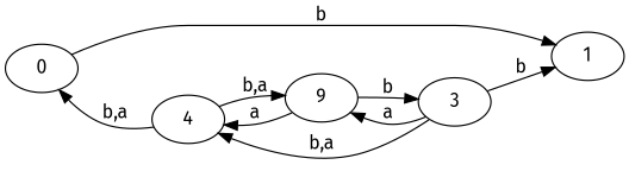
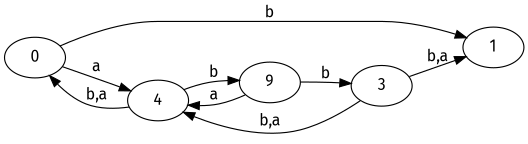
  digraph {
    d2tdocpreamble="\usetikzlibrary{automata}"
    d2tfigpreamble="\tikzstyle{every state}= [ draw=blue!50,very thick,fill=blue!20]  \tikzstyle{auto}= [fill=white]"
    fontname="Fira Sans"
    rankdir=LR
    ranksep=0.5
    node [fontname="Fira Sans" style=state]
    edge [fontname="Fira Sans" lblstyle=auto topath="bend right"]
    n1 [label=0 style="state, initial"]
    n2 [label=1]
    n3 [label=4]
    n4 [label=9]
    n5 [label=3 style="state, accepting"]
    n1 -> n2 [label=b]
+   n1 -> n3 [label=a]
    n3 -> n1 [label="b,a"]
-   n3 -> n4 [label="b,a"]
+   n3 -> n4 [label=b]
    n4 -> n3 [label=a]
    n4 -> n5 [label=b]
-   n5 -> n2 [label=b]
+   n5 -> n2 [label="b,a"]
    n5 -> n3 [label="b,a"]
-   n5 -> n4 [label=a]
  }
